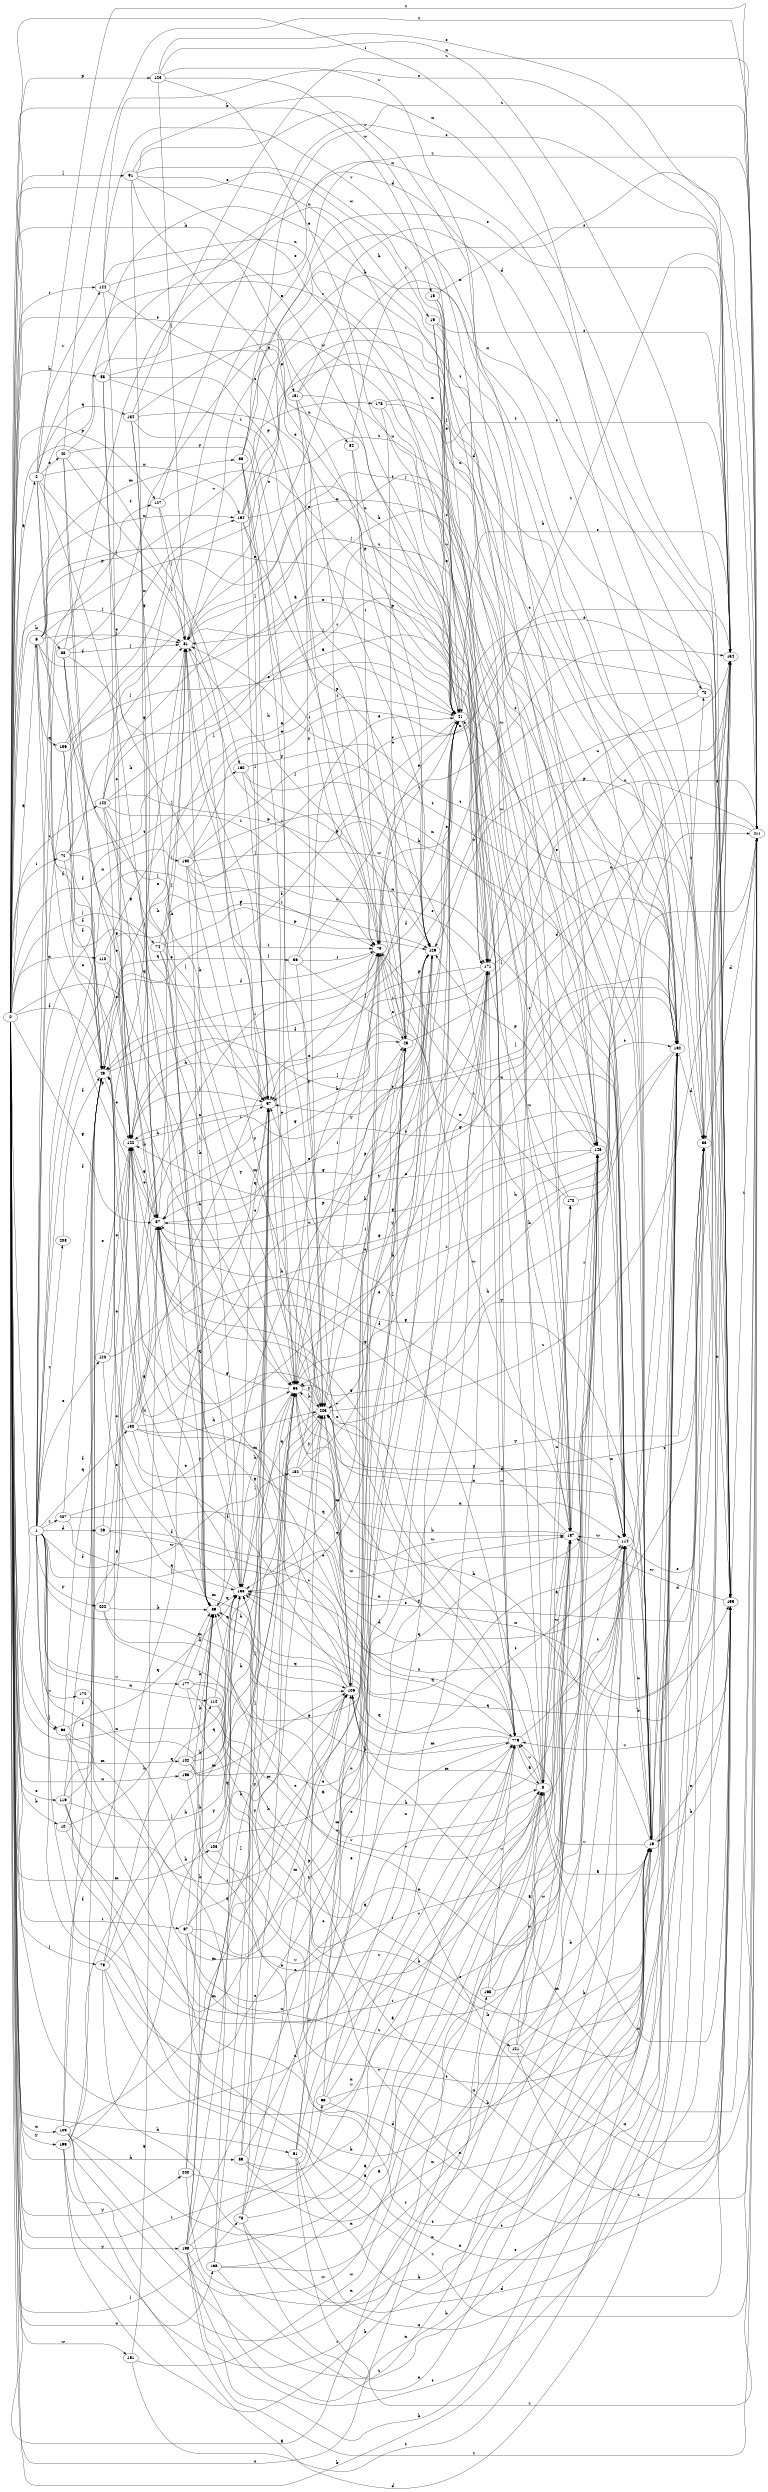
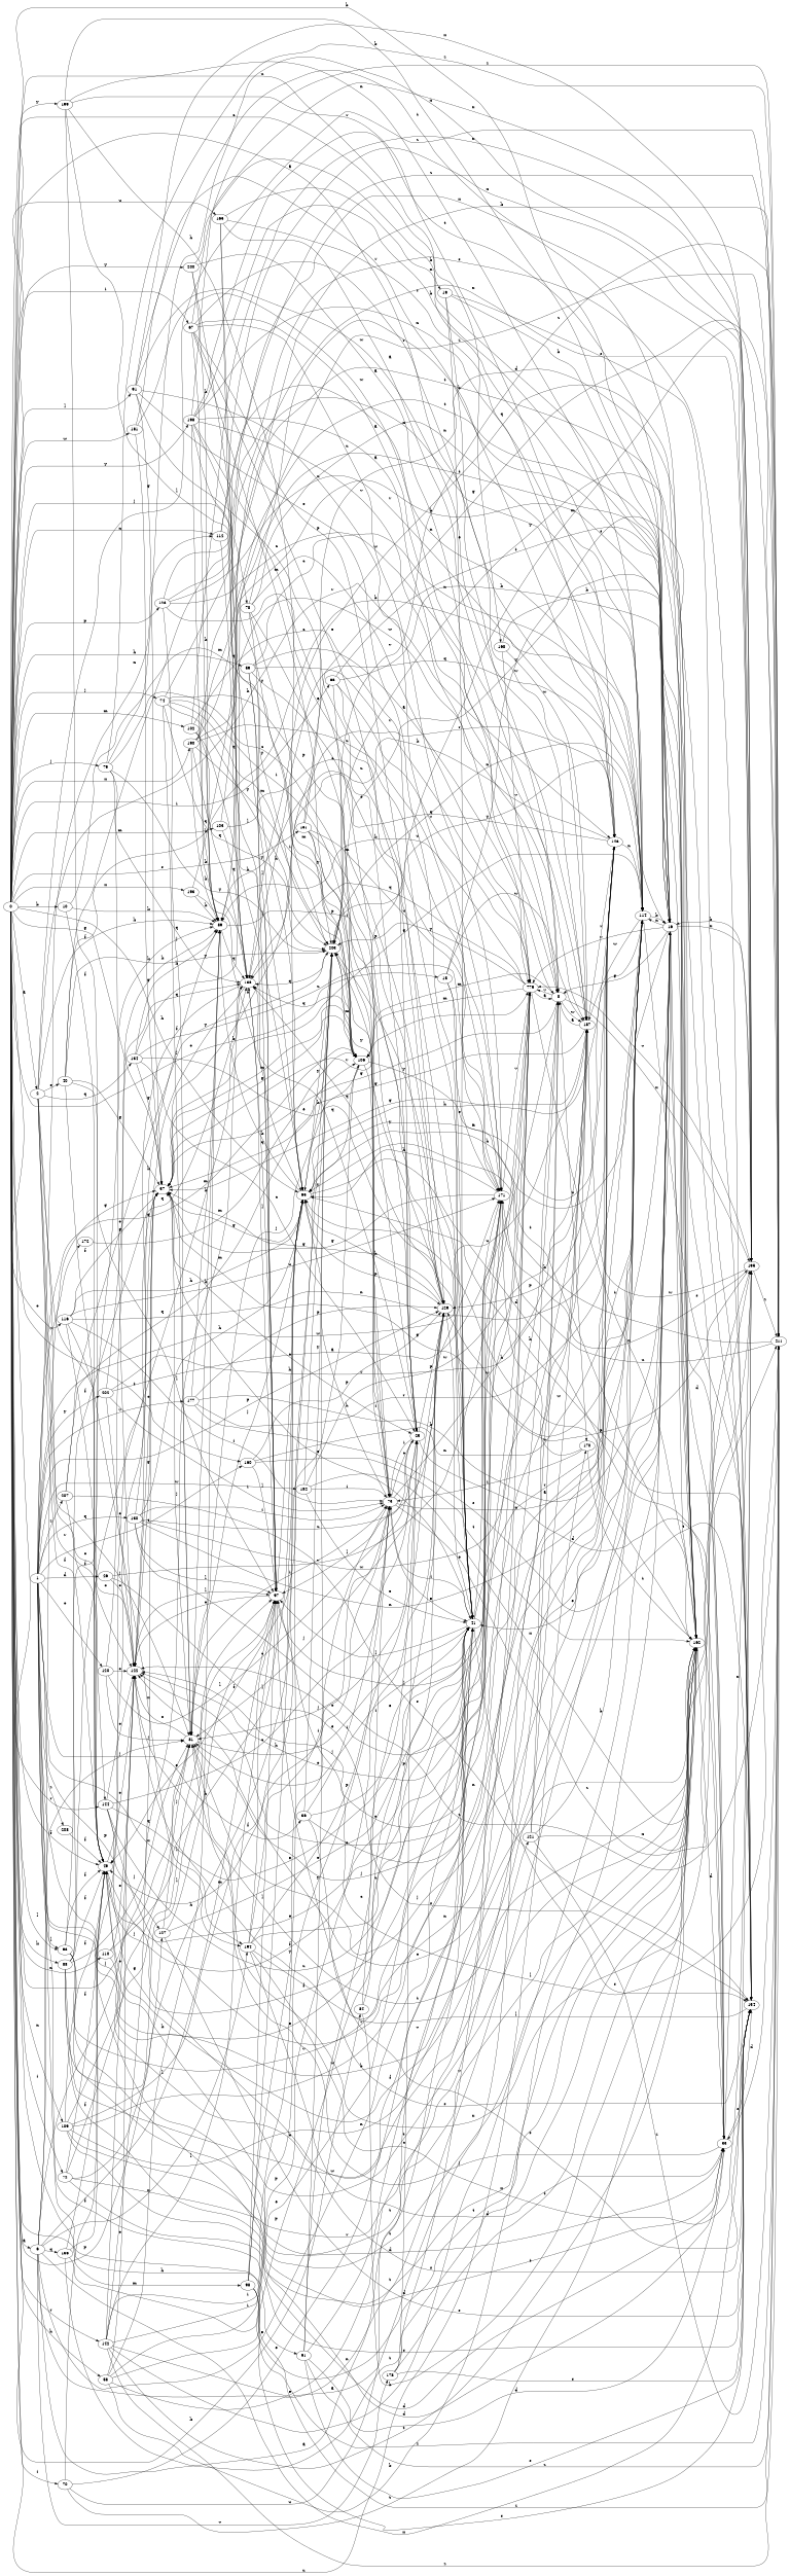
  strict digraph {
    rankdir=LR
    0
    2
    6
    8
    10
    15
    16
    19
    49
    57
    58
    59
    61
    65
    66
    67
    70
    72
    74
    78
    79
    81
    84
    88
    91
    93
    98
    102
    103
    109
    110
    112
    116
    123
    127
    142
    144
    151
    160
    165
    168
    170
    181
    190
    193
    198
    199
    200
    194
    211
    40
    89
    122
    134
    146
    41
    97
    114
    136
    138
    178
    195
    106
    187
    n65 [label=779]
    154
    171
    33
    162
    25
    129
    73
    203
    1
    26
    36
    120
    121
    130
    172
    177
    182
    202
    207
    208
    0 -> 2 [label=a]
    0 -> 6 [label=a]
    0 -> 8 [label=a]
    0 -> 10 [label=b]
    0 -> 15 [label=b]
    0 -> 16 [label=b]
    0 -> 19 [label=c]
    0 -> 49 [label=f]
    0 -> 57 [label=g]
    0 -> 58 [label=h]
    0 -> 59 [label=h]
    0 -> 61 [label=h]
    0 -> 65 [label=h]
    0 -> 66 [label=i]
    0 -> 67 [label=i]
    0 -> 70 [label=i]
    0 -> 72 [label=i]
    0 -> 74 [label=j]
    0 -> 78 [label=j]
    0 -> 79 [label=j]
    0 -> 81 [label=j]
    0 -> 84 [label=k]
    0 -> 88 [label=k]
    0 -> 91 [label=l]
    0 -> 93 [label=l]
    0 -> 98 [label=m]
    0 -> 102 [label=m]
    0 -> 103 [label=m]
    0 -> 109 [label=n]
    0 -> 110 [label=n]
    0 -> 112 [label=n]
    0 -> 116 [label=o]
    0 -> 123 [label=p]
    0 -> 127 [label=p]
    0 -> 142 [label=r]
    0 -> 144 [label=r]
    0 -> 151 [label=s]
    0 -> 160 [label=t]
    0 -> 165 [label=u]
    0 -> 168 [label=u]
    0 -> 170 [label=u]
    0 -> 181 [label=w]
    0 -> 190 [label=x]
    0 -> 193 [label=x]
    0 -> 198 [label=y]
    0 -> 199 [label=y]
    0 -> 200 [label=y]
    2 -> 49 [label=f]
    2 -> 81 [label=j]
    2 -> 144 [label=r]
    2 -> 194 [label=x]
    2 -> 211 [label=z]
    2 -> 40 [label=e]
    2 -> 89 [label=k]
    2 -> 122 [label=o]
    2 -> 134 [label=q]
    2 -> 146 [label=r]
    6 -> 8 [label=a]
    6 -> 57 [label=g]
    6 -> 81 [label=j]
    6 -> 194 [label=x]
    6 -> 41 [label=e]
    6 -> 97 [label=l]
    6 -> 114 [label=n]
    6 -> 136 [label=q]
    6 -> 138 [label=q]
    6 -> 178 [label=v]
    6 -> 195 [label=x]
    8 -> 57 [label=g]
    8 -> 170 [label=u]
    8 -> 122 [label=o]
    8 -> 195 [label=x]
    8 -> 106 [label=m]
    8 -> 187 [label=w]
    8 -> n65 [label=v]
    10 -> 49 [label=f]
    10 -> 89 [label=k]
    10 -> 106 [label=m]
    15 -> 41 [label=e]
    15 -> 187 [label=w]
    15 -> 154 [label=s]
    15 -> 171 [label=u]
-   16 -> 8 [label=a]
+   16 -> 8 [label=g]
    16 -> 49 [label=f]
    16 -> 57 [label=g]
    16 -> 65 [label=h]
    16 -> 41 [label=e]
    16 -> 114 [label=n]
    16 -> 195 [label=x]
    16 -> n65 [label=v]
    16 -> 33 [label=d]
    16 -> 162 [label=t]
    19 -> 16 [label=b]
    19 -> 41 [label=e]
    19 -> 187 [label=w]
    19 -> 154 [label=s]
    49 -> 122 [label=o]
    49 -> 41 [label=e]
    49 -> 162 [label=t]
    57 -> 81 [label=j]
    57 -> 122 [label=o]
    57 -> 41 [label=e]
    57 -> 106 [label=m]
    57 -> n65 [label=v]
    57 -> 25 [label=c]
    58 -> 16 [label=b]
    58 -> 89 [label=k]
    58 -> 122 [label=o]
    58 -> 41 [label=e]
    58 -> 129 [label=p]
    58 -> 73 [label=i]
    59 -> 8 [label=a]
    59 -> 65 [label=h]
    59 -> 41 [label=e]
    59 -> 97 [label=l]
    59 -> 114 [label=n]
    59 -> n65 [label=v]
    61 -> 211 [label=z]
    61 -> n65 [label=v]
    61 -> 154 [label=s]
    61 -> 33 [label=d]
    61 -> 25 [label=c]
    61 -> 203 [label=y]
    65 -> 57 [label=g]
    65 -> 81 [label=j]
    65 -> 89 [label=k]
    65 -> 114 [label=n]
    65 -> 33 [label=d]
    65 -> 129 [label=p]
    65 -> 203 [label=y]
    66 -> 16 [label=b]
    66 -> 106 [label=m]
    66 -> n65 [label=v]
    66 -> 171 [label=u]
    66 -> 162 [label=t]
    67 -> 8 [label=a]
    67 -> 89 [label=k]
    67 -> 146 [label=r]
    67 -> 195 [label=x]
    67 -> 106 [label=m]
    67 -> 171 [label=u]
    67 -> 25 [label=c]
    67 -> 129 [label=p]
    70 -> 49 [label=f]
    70 -> 41 [label=e]
    70 -> 171 [label=u]
-   162 -> 70 [label=t]
+   70 -> 162 [label=t]
    72 -> 49 [label=f]
    72 -> 65 [label=h]
    72 -> 81 [label=j]
    72 -> 146 [label=r]
    72 -> 162 [label=t]
    74 -> 81 [label=j]
    74 -> 114 [label=n]
    74 -> 138 [label=q]
    74 -> 106 [label=m]
    74 -> 129 [label=p]
    74 -> 73 [label=i]
    74 -> 203 [label=y]
    78 -> 16 [label=b]
    78 -> 97 [label=l]
    78 -> 114 [label=n]
    78 -> 106 [label=m]
    78 -> n65 [label=v]
    78 -> 25 [label=c]
    79 -> 211 [label=z]
    79 -> 122 [label=o]
    79 -> 138 [label=q]
    79 -> 195 [label=x]
    79 -> 25 [label=c]
    79 -> 203 [label=y]
    81 -> 89 [label=k]
    81 -> 122 [label=o]
    81 -> 41 [label=e]
    81 -> 195 [label=x]
    81 -> 73 [label=i]
    84 -> 162 [label=t]
    84 -> 129 [label=p]
    84 -> 73 [label=i]
    88 -> 49 [label=f]
    88 -> 81 [label=j]
    88 -> 89 [label=k]
    88 -> 97 [label=l]
    88 -> 138 [label=q]
    88 -> 187 [label=w]
    88 -> 33 [label=d]
    91 -> 57 [label=g]
    91 -> 146 [label=r]
    91 -> 41 [label=e]
    91 -> 195 [label=x]
    91 -> 187 [label=w]
    91 -> 171 [label=u]
    91 -> 25 [label=c]
    93 -> 49 [label=f]
    93 -> 138 [label=q]
    93 -> n65 [label=v]
    93 -> 33 [label=d]
    93 -> 162 [label=t]
    98 -> 65 [label=h]
    98 -> 211 [label=z]
    98 -> 97 [label=l]
    98 -> 154 [label=s]
    98 -> 162 [label=t]
    98 -> 203 [label=y]
    102 -> 65 [label=h]
    102 -> 89 [label=k]
    102 -> 41 [label=e]
    102 -> 138 [label=q]
    102 -> 195 [label=x]
    103 -> 138 [label=q]
    103 -> 171 [label=u]
    103 -> 162 [label=t]
    109 -> 49 [label=f]
    109 -> 97 [label=l]
    109 -> 114 [label=n]
    109 -> 106 [label=m]
    109 -> 187 [label=w]
    109 -> 33 [label=d]
    109 -> 162 [label=t]
    110 -> 65 [label=h]
    110 -> 122 [label=o]
    110 -> 41 [label=e]
    112 -> 114 [label=n]
    112 -> 138 [label=q]
    112 -> 195 [label=x]
    116 -> 49 [label=f]
    116 -> 57 [label=g]
    116 -> 65 [label=h]
    116 -> 122 [label=o]
    116 -> 114 [label=n]
    116 -> 171 [label=u]
    116 -> 73 [label=i]
    123 -> 81 [label=j]
    123 -> 146 [label=r]
    123 -> 41 [label=e]
    123 -> 195 [label=x]
    123 -> 187 [label=w]
    123 -> 154 [label=s]
    127 -> 81 [label=j]
    127 -> 41 [label=e]
    127 -> 97 [label=l]
    127 -> 154 [label=s]
    142 -> 8 [label=a]
    142 -> 16 [label=b]
    142 -> 57 [label=g]
    142 -> 211 [label=z]
    142 -> 122 [label=o]
    142 -> 97 [label=l]
    142 -> 162 [label=t]
    142 -> 129 [label=p]
    142 -> 73 [label=i]
    144 -> 122 [label=o]
    144 -> 146 [label=r]
    144 -> 41 [label=e]
    144 -> 154 [label=s]
    144 -> 171 [label=u]
    144 -> 25 [label=c]
    151 -> 146 [label=r]
    151 -> 171 [label=u]
    151 -> 33 [label=d]
    151 -> 129 [label=p]
    151 -> 73 [label=i]
    151 -> 203 [label=y]
    160 -> 97 [label=l]
    160 -> 114 [label=n]
    160 -> 162 [label=t]
    160 -> 129 [label=p]
    165 -> 8 [label=a]
    165 -> 146 [label=r]
    165 -> 97 [label=l]
    165 -> 114 [label=n]
    165 -> 138 [label=q]
    168 -> 16 [label=b]
    168 -> 187 [label=w]
    168 -> n65 [label=v]
    170 -> 171 [label=u]
    170 -> 162 [label=t]
    170 -> 73 [label=i]
    181 -> 57 [label=g]
    181 -> 187 [label=w]
    181 -> 162 [label=t]
    190 -> 16 [label=b]
    190 -> 89 [label=k]
    190 -> 195 [label=x]
    190 -> 187 [label=w]
    190 -> 171 [label=u]
    190 -> 162 [label=t]
    190 -> 73 [label=i]
    190 -> 203 [label=y]
    193 -> 65 [label=h]
    193 -> 89 [label=k]
    193 -> 162 [label=t]
    198 -> 8 [label=a]
    198 -> 16 [label=b]
    198 -> 65 [label=h]
    198 -> 211 [label=z]
    198 -> 89 [label=k]
    198 -> 114 [label=n]
    198 -> n65 [label=v]
    198 -> 162 [label=t]
    198 -> 25 [label=c]
    198 -> 203 [label=y]
    199 -> 16 [label=b]
    199 -> 49 [label=f]
    199 -> 65 [label=h]
    199 -> 146 [label=r]
    199 -> 97 [label=l]
    199 -> 114 [label=n]
    200 -> 8 [label=a]
    200 -> 16 [label=b]
    200 -> 89 [label=k]
    200 -> 203 [label=y]
    194 -> 97 [label=l]
    194 -> 114 [label=n]
    194 -> 195 [label=x]
    194 -> 171 [label=u]
    194 -> 33 [label=d]
    194 -> 129 [label=p]
    194 -> 73 [label=i]
    211 -> 57 [label=g]
    211 -> 65 [label=h]
    211 -> 89 [label=k]
    211 -> 97 [label=l]
    211 -> 106 [label=m]
    211 -> 171 [label=u]
    211 -> 33 [label=d]
    40 -> 16 [label=b]
    40 -> 49 [label=f]
    40 -> 57 [label=g]
    40 -> 211 [label=z]
    40 -> 97 [label=l]
    40 -> 203 [label=y]
    89 -> 138 [label=q]
    89 -> 129 [label=p]
    122 -> 57 [label=g]
    122 -> 97 [label=l]
    122 -> 154 [label=s]
    122 -> 162 [label=t]
    134 -> 57 [label=g]
    134 -> 211 [label=z]
    134 -> 89 [label=k]
    134 -> 41 [label=e]
    134 -> 171 [label=u]
    134 -> 25 [label=c]
    146 -> 57 [label=g]
    146 -> 89 [label=k]
    146 -> 122 [label=o]
    146 -> 114 [label=n]
    146 -> 138 [label=q]
    146 -> 129 [label=p]
    41 -> 49 [label=f]
    41 -> 81 [label=j]
    41 -> 146 [label=r]
    41 -> 97 [label=l]
    41 -> 154 [label=s]
    41 -> 171 [label=u]
    41 -> 73 [label=i]
    41 -> 203 [label=y]
    97 -> 65 [label=h]
    97 -> 122 [label=o]
    97 -> 138 [label=q]
    114 -> 16 [label=b]
    114 -> 57 [label=g]
    114 -> 81 [label=j]
    114 -> 138 [label=q]
    114 -> 187 [label=w]
    114 -> 154 [label=s]
    114 -> 203 [label=y]
    136 -> 49 [label=f]
    136 -> 89 [label=k]
    136 -> 41 [label=e]
    136 -> 162 [label=t]
    138 -> 49 [label=f]
    138 -> 122 [label=o]
    138 -> 97 [label=l]
    178 -> n65 [label=v]
    178 -> 154 [label=s]
    178 -> 162 [label=t]
    178 -> 25 [label=c]
    195 -> 16 [label=b]
    195 -> 211 [label=z]
    195 -> 187 [label=w]
    195 -> n65 [label=v]
    195 -> 129 [label=p]
    106 -> 49 [label=f]
    106 -> 57 [label=g]
    106 -> 81 [label=j]
    106 -> 138 [label=q]
    106 -> 162 [label=t]
    106 -> 73 [label=i]
    187 -> 8 [label=a]
    187 -> 57 [label=g]
    187 -> 65 [label=h]
    187 -> 146 [label=r]
    n65 -> 8 [label=a]
    n65 -> 81 [label=j]
    n65 -> 89 [label=k]
    n65 -> 122 [label=o]
    n65 -> 97 [label=l]
    n65 -> 138 [label=q]
    n65 -> 106 [label=m]
    n65 -> 162 [label=t]
    n65 -> 203 [label=y]
    154 -> 65 [label=h]
    154 -> 97 [label=l]
    154 -> 138 [label=q]
    171 -> 49 [label=f]
    171 -> 57 [label=g]
    171 -> 65 [label=h]
    171 -> 122 [label=o]
    171 -> 195 [label=x]
    171 -> n65 [label=v]
    33 -> 81 [label=j]
    33 -> 195 [label=x]
    33 -> 154 [label=s]
    33 -> 203 [label=y]
    162 -> 65 [label=h]
    162 -> 122 [label=o]
    162 -> 33 [label=d]
    162 -> 203 [label=y]
    25 -> 81 [label=j]
    25 -> 97 [label=l]
    25 -> 138 [label=q]
    25 -> 33 [label=d]
    25 -> 129 [label=p]
    25 -> 73 [label=i]
    129 -> 57 [label=g]
    129 -> 65 [label=h]
    129 -> 81 [label=j]
    129 -> 41 [label=e]
    129 -> 138 [label=q]
    129 -> 203 [label=y]
    73 -> 49 [label=f]
    73 -> 65 [label=h]
    73 -> 211 [label=z]
    73 -> 41 [label=e]
    73 -> 114 [label=n]
    73 -> 187 [label=w]
    73 -> 25 [label=c]
    73 -> 203 [label=y]
    203 -> 65 [label=h]
    203 -> 211 [label=z]
    203 -> 114 [label=n]
    203 -> 138 [label=q]
    203 -> 106 [label=m]
    1 -> 16 [label=b]
    1 -> 93 [label=l]
    1 -> 112 [label=n]
    1 -> 127 [label=p]
    1 -> 160 [label=t]
    1 -> 194 [label=x]
    1 -> 211 [label=z]
    1 -> 106 [label=m]
    1 -> 187 [label=w]
    1 -> 154 [label=s]
    1 -> 33 [label=d]
    1 -> 129 [label=p]
    1 -> 26 [label=d]
    1 -> 36 [label=e]
    1 -> 120 [label=o]
    1 -> 121 [label=o]
    1 -> 130 [label=q]
    1 -> 172 [label=v]
    1 -> 177 [label=v]
    1 -> 182 [label=w]
    1 -> 202 [label=y]
    1 -> 207 [label=z]
    1 -> 208 [label=z]
    26 -> 122 [label=o]
    26 -> n65 [label=v]
    26 -> 154 [label=s]
    36 -> 41 [label=e]
    36 -> 114 [label=n]
    36 -> 154 [label=s]
    36 -> 73 [label=i]
    36 -> 203 [label=y]
    120 -> 81 [label=j]
    120 -> 122 [label=o]
    120 -> 138 [label=q]
    120 -> 25 [label=c]
    121 -> 8 [label=a]
    121 -> 16 [label=b]
    121 -> 211 [label=z]
    121 -> 195 [label=x]
    121 -> 187 [label=w]
    130 -> 57 [label=g]
    130 -> 65 [label=h]
    130 -> 211 [label=z]
    130 -> 97 [label=l]
    130 -> 114 [label=n]
    130 -> 187 [label=w]
    130 -> 171 [label=u]
    130 -> 73 [label=i]
    172 -> 106 [label=m]
    177 -> 16 [label=b]
    177 -> 89 [label=k]
    177 -> 146 [label=r]
    177 -> 154 [label=s]
    177 -> 129 [label=p]
    182 -> 41 [label=e]
    182 -> 195 [label=x]
    182 -> 187 [label=w]
    182 -> 73 [label=i]
    182 -> 203 [label=y]
    202 -> 8 [label=a]
    202 -> 89 [label=k]
    202 -> 122 [label=o]
    202 -> 146 [label=r]
    202 -> 73 [label=i]
    207 -> 49 [label=f]
    207 -> 106 [label=m]
    207 -> 154 [label=s]
    207 -> 203 [label=y]
    208 -> 49 [label=f]
  }
